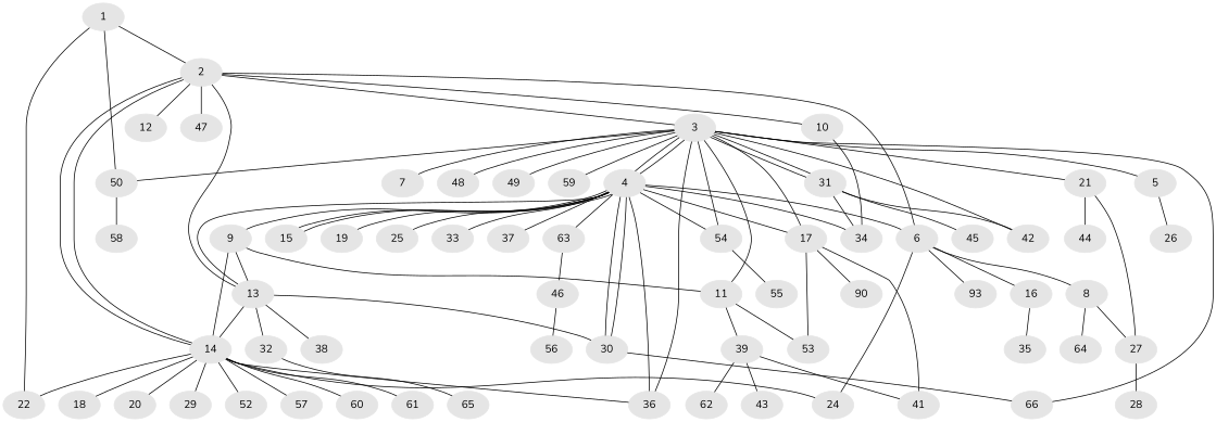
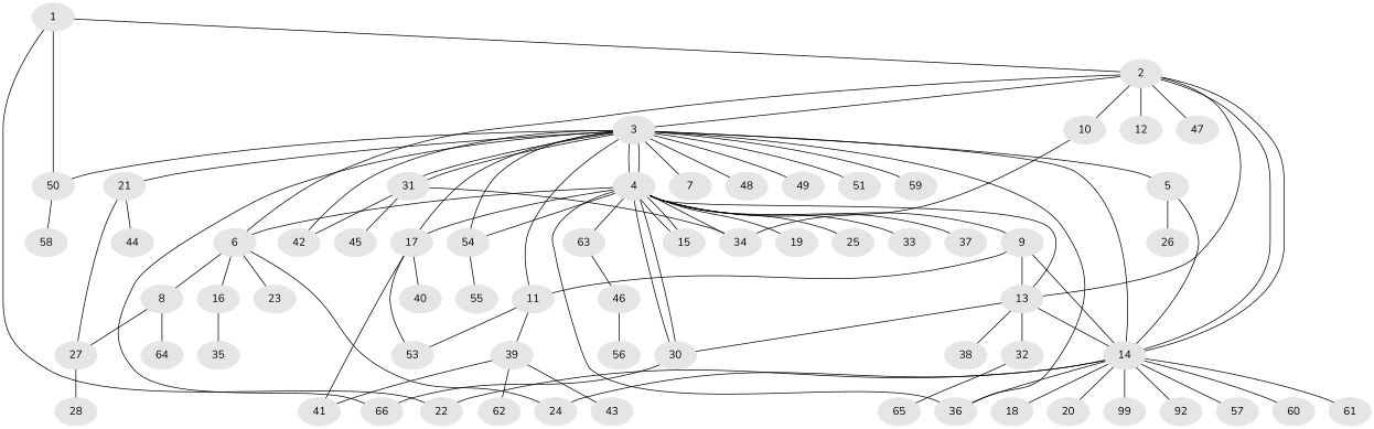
  graph {
    fontname=Nunito
    node [color=gray90 fontname=Nunito style=filled]
    edge [fontname=Nunito]
    1
    2
    22
    50
    3
    6
    10
    12
    13
    14
    47
    58
    4
    5
    7
    11
    17
    21
    31
    36
    42
    48
    49
+   51
    54
    59
    66
    8
    16
-   23 [label=93]
+   23
    24
    34
    30
    32
    38
    18
    20
-   29
-   52
+   29 [label=99]
+   52 [label=92]
    57
    60
    61
    9
    15
    19
    25
    33
    37
    63
    26
    39
    53
-   40 [label=90]
+   40
    41
    27
    44
    45
    55
    46
    56
    64
    35
    28
    43
    62
    65
    1 -- 2
    1 -- 22
    1 -- 50
    2 -- 3
    2 -- 6
    2 -- 10
    2 -- 12
    2 -- 13
    2 -- 14
    2 -- 14
    2 -- 47
    50 -- 58
    3 -- 50
+   3 -- 14
    3 -- 4
    3 -- 4
    3 -- 5
    3 -- 7
    3 -- 11
    3 -- 17
    3 -- 21
    3 -- 31
    3 -- 31
    3 -- 36
    3 -- 42
    3 -- 48
    3 -- 49
+   3 -- 51
    3 -- 54
    3 -- 59
    3 -- 66
    6 -- 8
    6 -- 16
    6 -- 23
    6 -- 24
    10 -- 34
    13 -- 14
    13 -- 30
    13 -- 32
    13 -- 38
    14 -- 22
    14 -- 36
    14 -- 24
    14 -- 18
    14 -- 20
    14 -- 29
    14 -- 52
    14 -- 57
    14 -- 60
    14 -- 61
    4 -- 6
    4 -- 13
    4 -- 17
    4 -- 36
    4 -- 54
    4 -- 34
    4 -- 30
    4 -- 30
    4 -- 9
    4 -- 15
    4 -- 15
    4 -- 19
    4 -- 25
    4 -- 33
    4 -- 37
    4 -- 63
+   5 -- 14
    5 -- 26
    11 -- 39
    11 -- 53
    17 -- 53
    17 -- 40
    17 -- 41
    21 -- 27
    21 -- 44
    31 -- 42
    31 -- 34
    31 -- 45
    54 -- 55
    8 -- 27
    8 -- 64
    16 -- 35
    30 -- 66
    32 -- 65
    9 -- 13
    9 -- 14
    9 -- 11
    63 -- 46
    39 -- 41
    39 -- 43
    39 -- 62
    27 -- 28
    46 -- 56
  }
